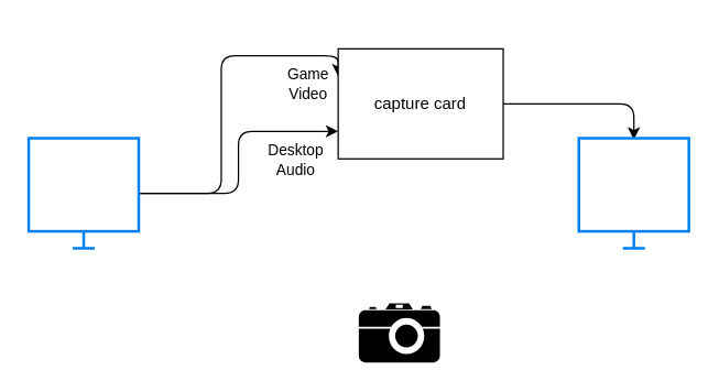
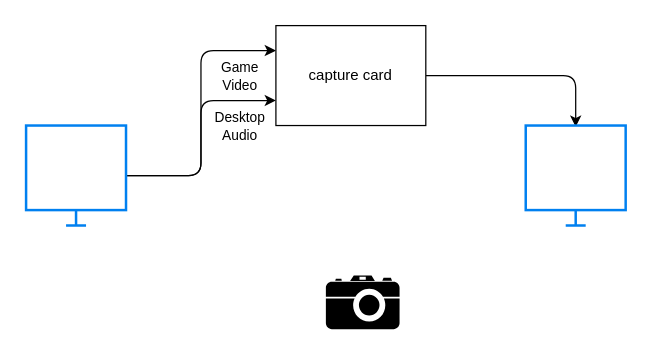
  <mxCell id="0" />
  <mxCell id="1" parent="0" />
  <mxCell id="2" style="edgeStyle=orthogonalEdgeStyle;orthogonalLoop=1;jettySize=auto;html=1;entryX=0;entryY=0.25;entryDx=0;entryDy=0;" edge="1" parent="1" source="6" target="8"><mxGeometry relative="1" as="geometry"><Array as="points"><mxPoint x="160" y="140" /><mxPoint x="160" y="40" /></Array></mxGeometry></mxCell>
  <mxCell id="3" value="Game&lt;br&gt;Video" style="edgeLabel;html=1;align=center;verticalAlign=middle;resizable=0;points=[];" vertex="1" connectable="0" parent="2"><mxGeometry x="0.59" relative="1" as="geometry"><mxPoint x="15" y="20" as="offset" /></mxGeometry></mxCell>
  <mxCell id="4" style="edgeStyle=orthogonalEdgeStyle;orthogonalLoop=1;jettySize=auto;html=1;entryX=0;entryY=0.75;entryDx=0;entryDy=0;" edge="1" parent="1" source="6" target="8"><mxGeometry relative="1" as="geometry" /></mxCell>
  <mxCell id="5" value="Desktop&lt;br&gt;Audio" style="edgeLabel;html=1;align=center;verticalAlign=middle;resizable=0;points=[];" vertex="1" connectable="0" parent="4"><mxGeometry x="0.556" y="-1" relative="1" as="geometry"><mxPoint x="10" y="19" as="offset" /></mxGeometry></mxCell>
  <mxCell id="6" value="" style="html=1;verticalLabelPosition=bottom;align=center;labelBackgroundColor=#ffffff;verticalAlign=top;strokeWidth=2;strokeColor=#0080F0;shadow=0;dashed=0;shape=mxgraph.ios7.icons.monitor;" vertex="1" parent="1"><mxGeometry x="20" y="100" width="80" height="80" as="geometry" /></mxCell>
  <mxCell id="7" style="edgeStyle=orthogonalEdgeStyle;orthogonalLoop=1;jettySize=auto;html=1;entryX=0.5;entryY=0.013;entryDx=0;entryDy=0;entryPerimeter=0;" edge="1" parent="1" source="8" target="9"><mxGeometry relative="1" as="geometry" /></mxCell>
- <mxCell id="8" value="capture card" style="rounded=0;whiteSpace=wrap;html=1;" vertex="1" parent="1"><mxGeometry x="245" y="35" width="120" height="80" as="geometry" /></mxCell>
+ <mxCell id="8" value="capture card" style="rounded=0;whiteSpace=wrap;html=1;" vertex="1" parent="1"><mxGeometry x="220" y="20" width="120" height="80" as="geometry" /></mxCell>
  <mxCell id="9" value="" style="html=1;verticalLabelPosition=bottom;align=center;labelBackgroundColor=#ffffff;verticalAlign=top;strokeWidth=2;strokeColor=#0080F0;shadow=0;dashed=0;shape=mxgraph.ios7.icons.monitor;" vertex="1" parent="1"><mxGeometry x="420" y="100" width="80" height="80" as="geometry" /></mxCell>
  <mxCell id="10" value="" style="shape=image;html=1;verticalAlign=top;verticalLabelPosition=bottom;labelBackgroundColor=#ffffff;imageAspect=0;aspect=fixed;image=https://cdn4.iconfinder.com/data/icons/ionicons/512/icon-mic-b-128.png" vertex="1" parent="1"><mxGeometry x="197" y="210" width="48" height="48" as="geometry" /></mxCell>
  <mxCell id="11" value="" style="shape=image;html=1;verticalAlign=top;verticalLabelPosition=bottom;labelBackgroundColor=#ffffff;imageAspect=0;aspect=fixed;image=https://cdn2.iconfinder.com/data/icons/ios-7-icons/50/headphones-128.png" vertex="1" parent="1"><mxGeometry x="139" y="205" width="58" height="58" as="geometry" /></mxCell>
  <mxCell id="12" value="" style="shape=mxgraph.signs.tech.camera_2;html=1;pointerEvents=1;fillColor=#000000;strokeColor=none;verticalLabelPosition=bottom;verticalAlign=top;align=center;" vertex="1" parent="1"><mxGeometry x="260" y="220" width="59" height="43" as="geometry" /></mxCell>
